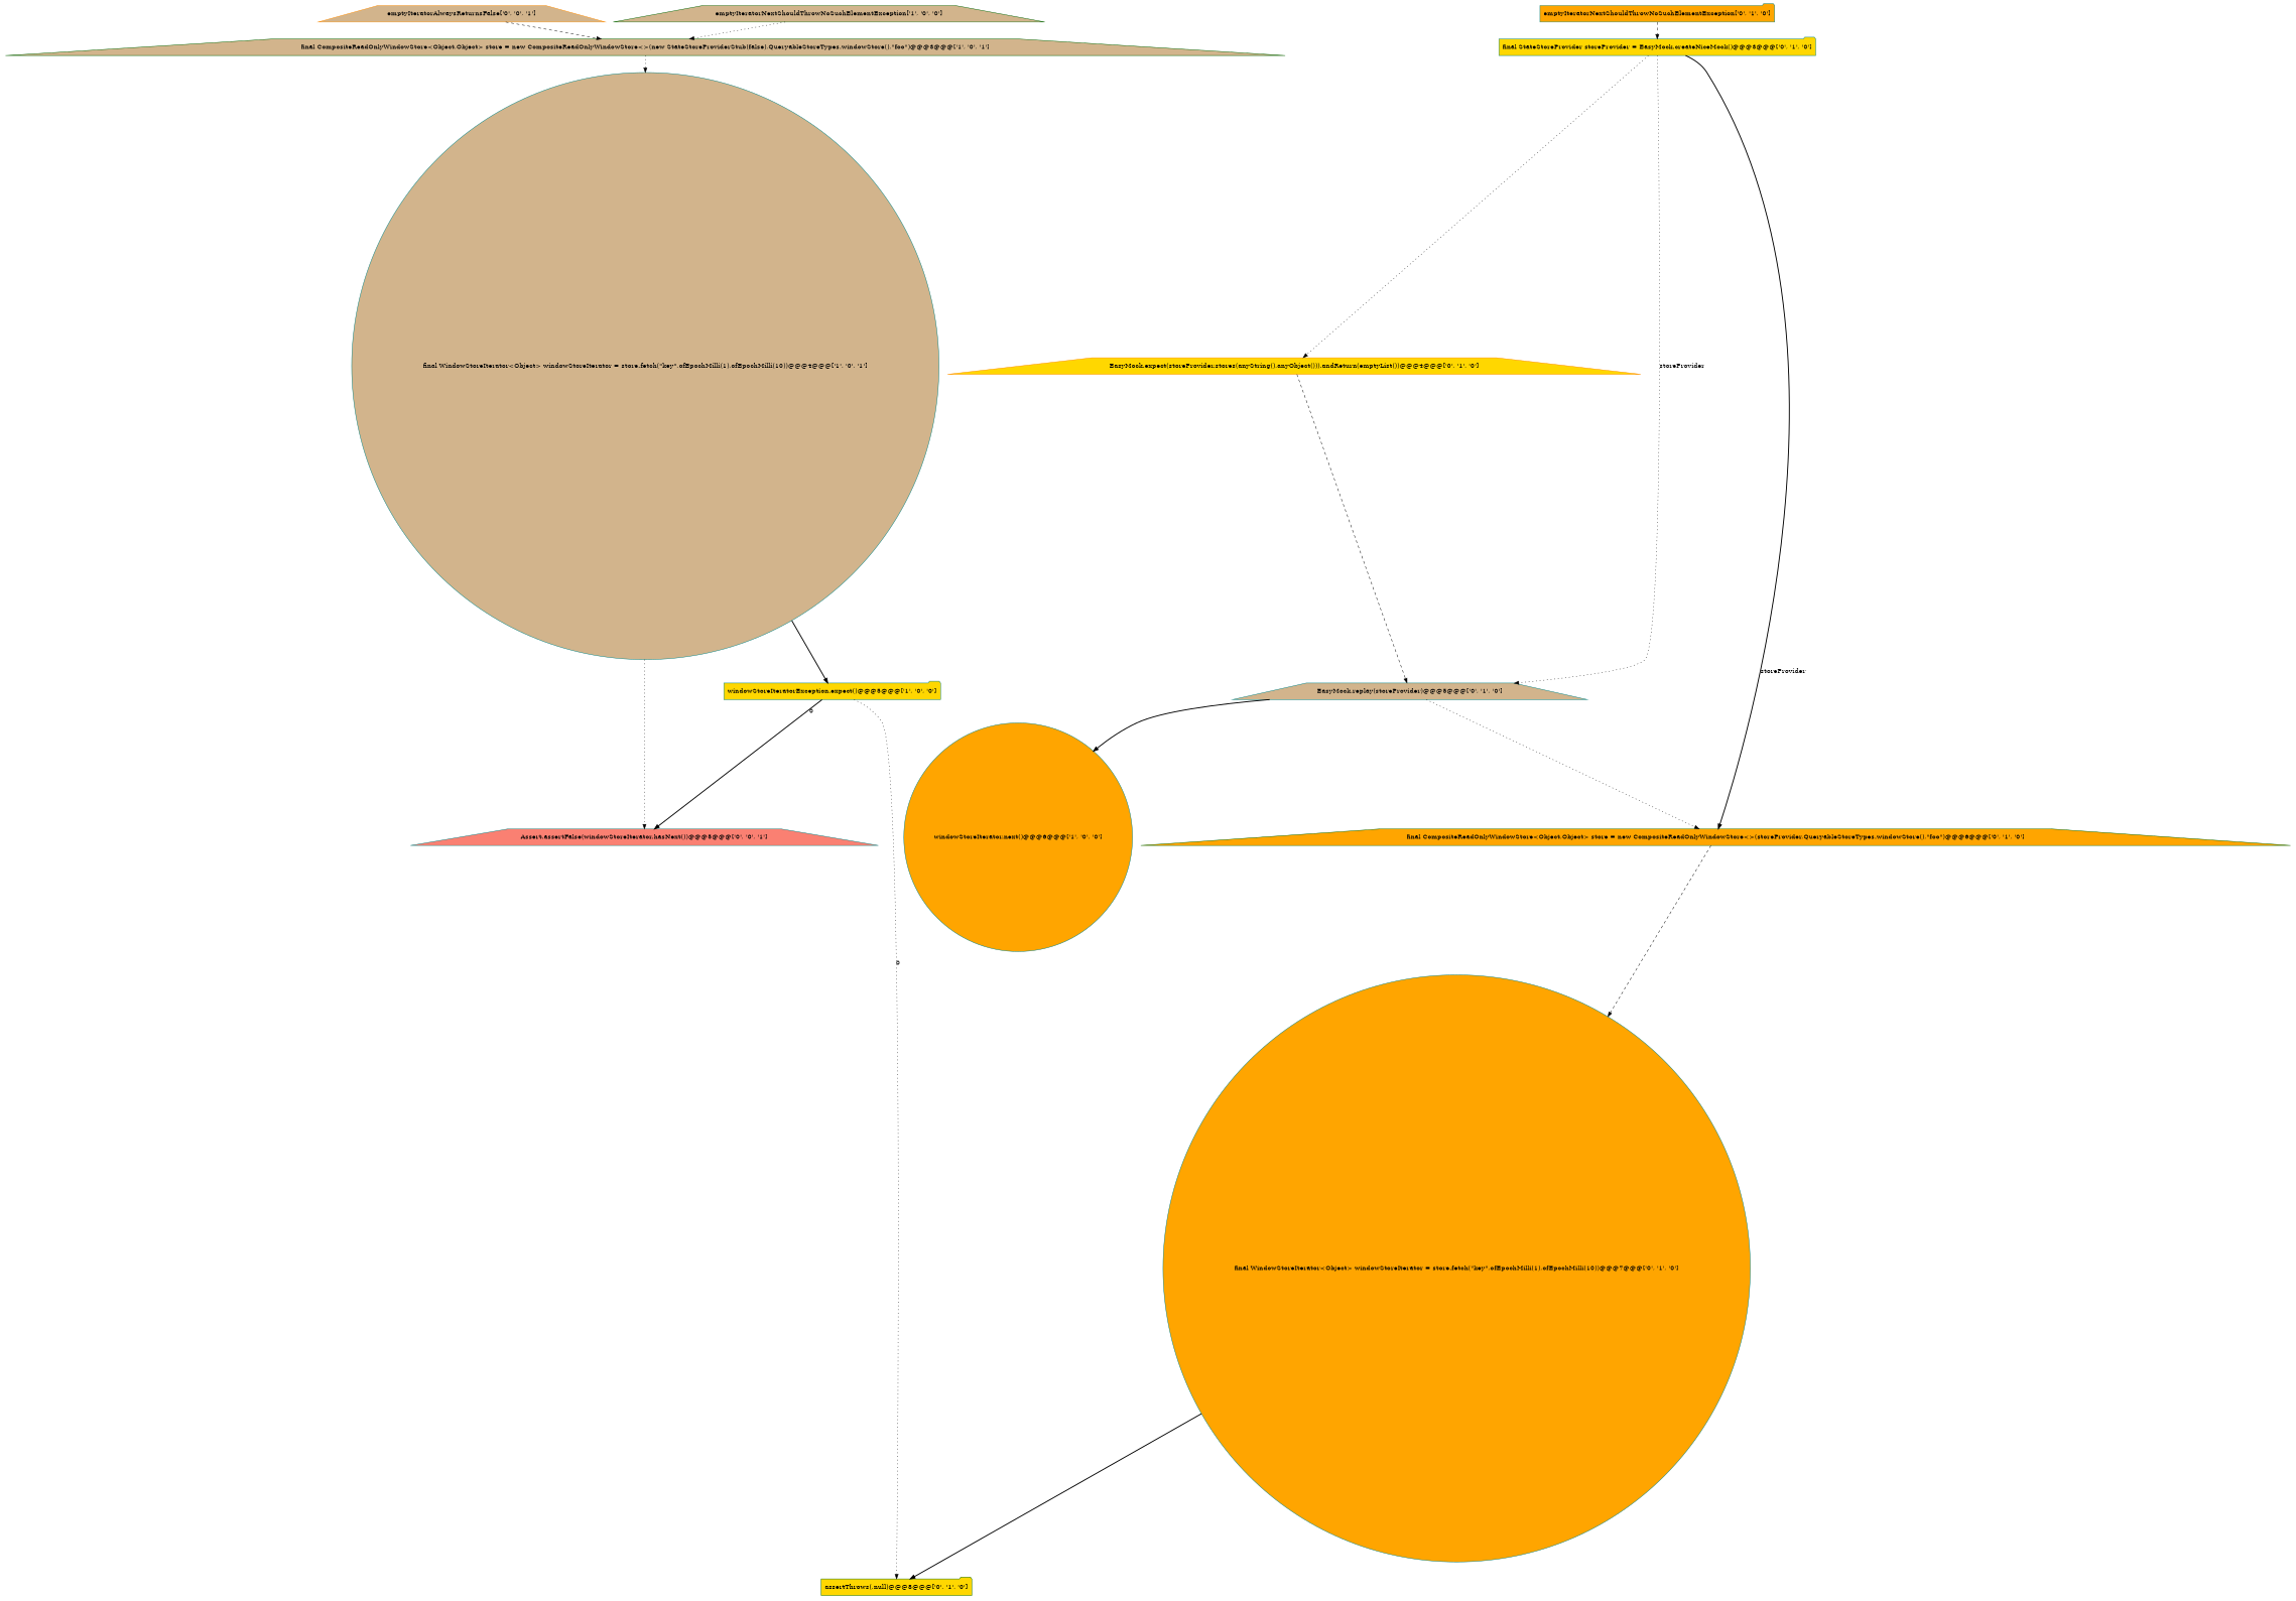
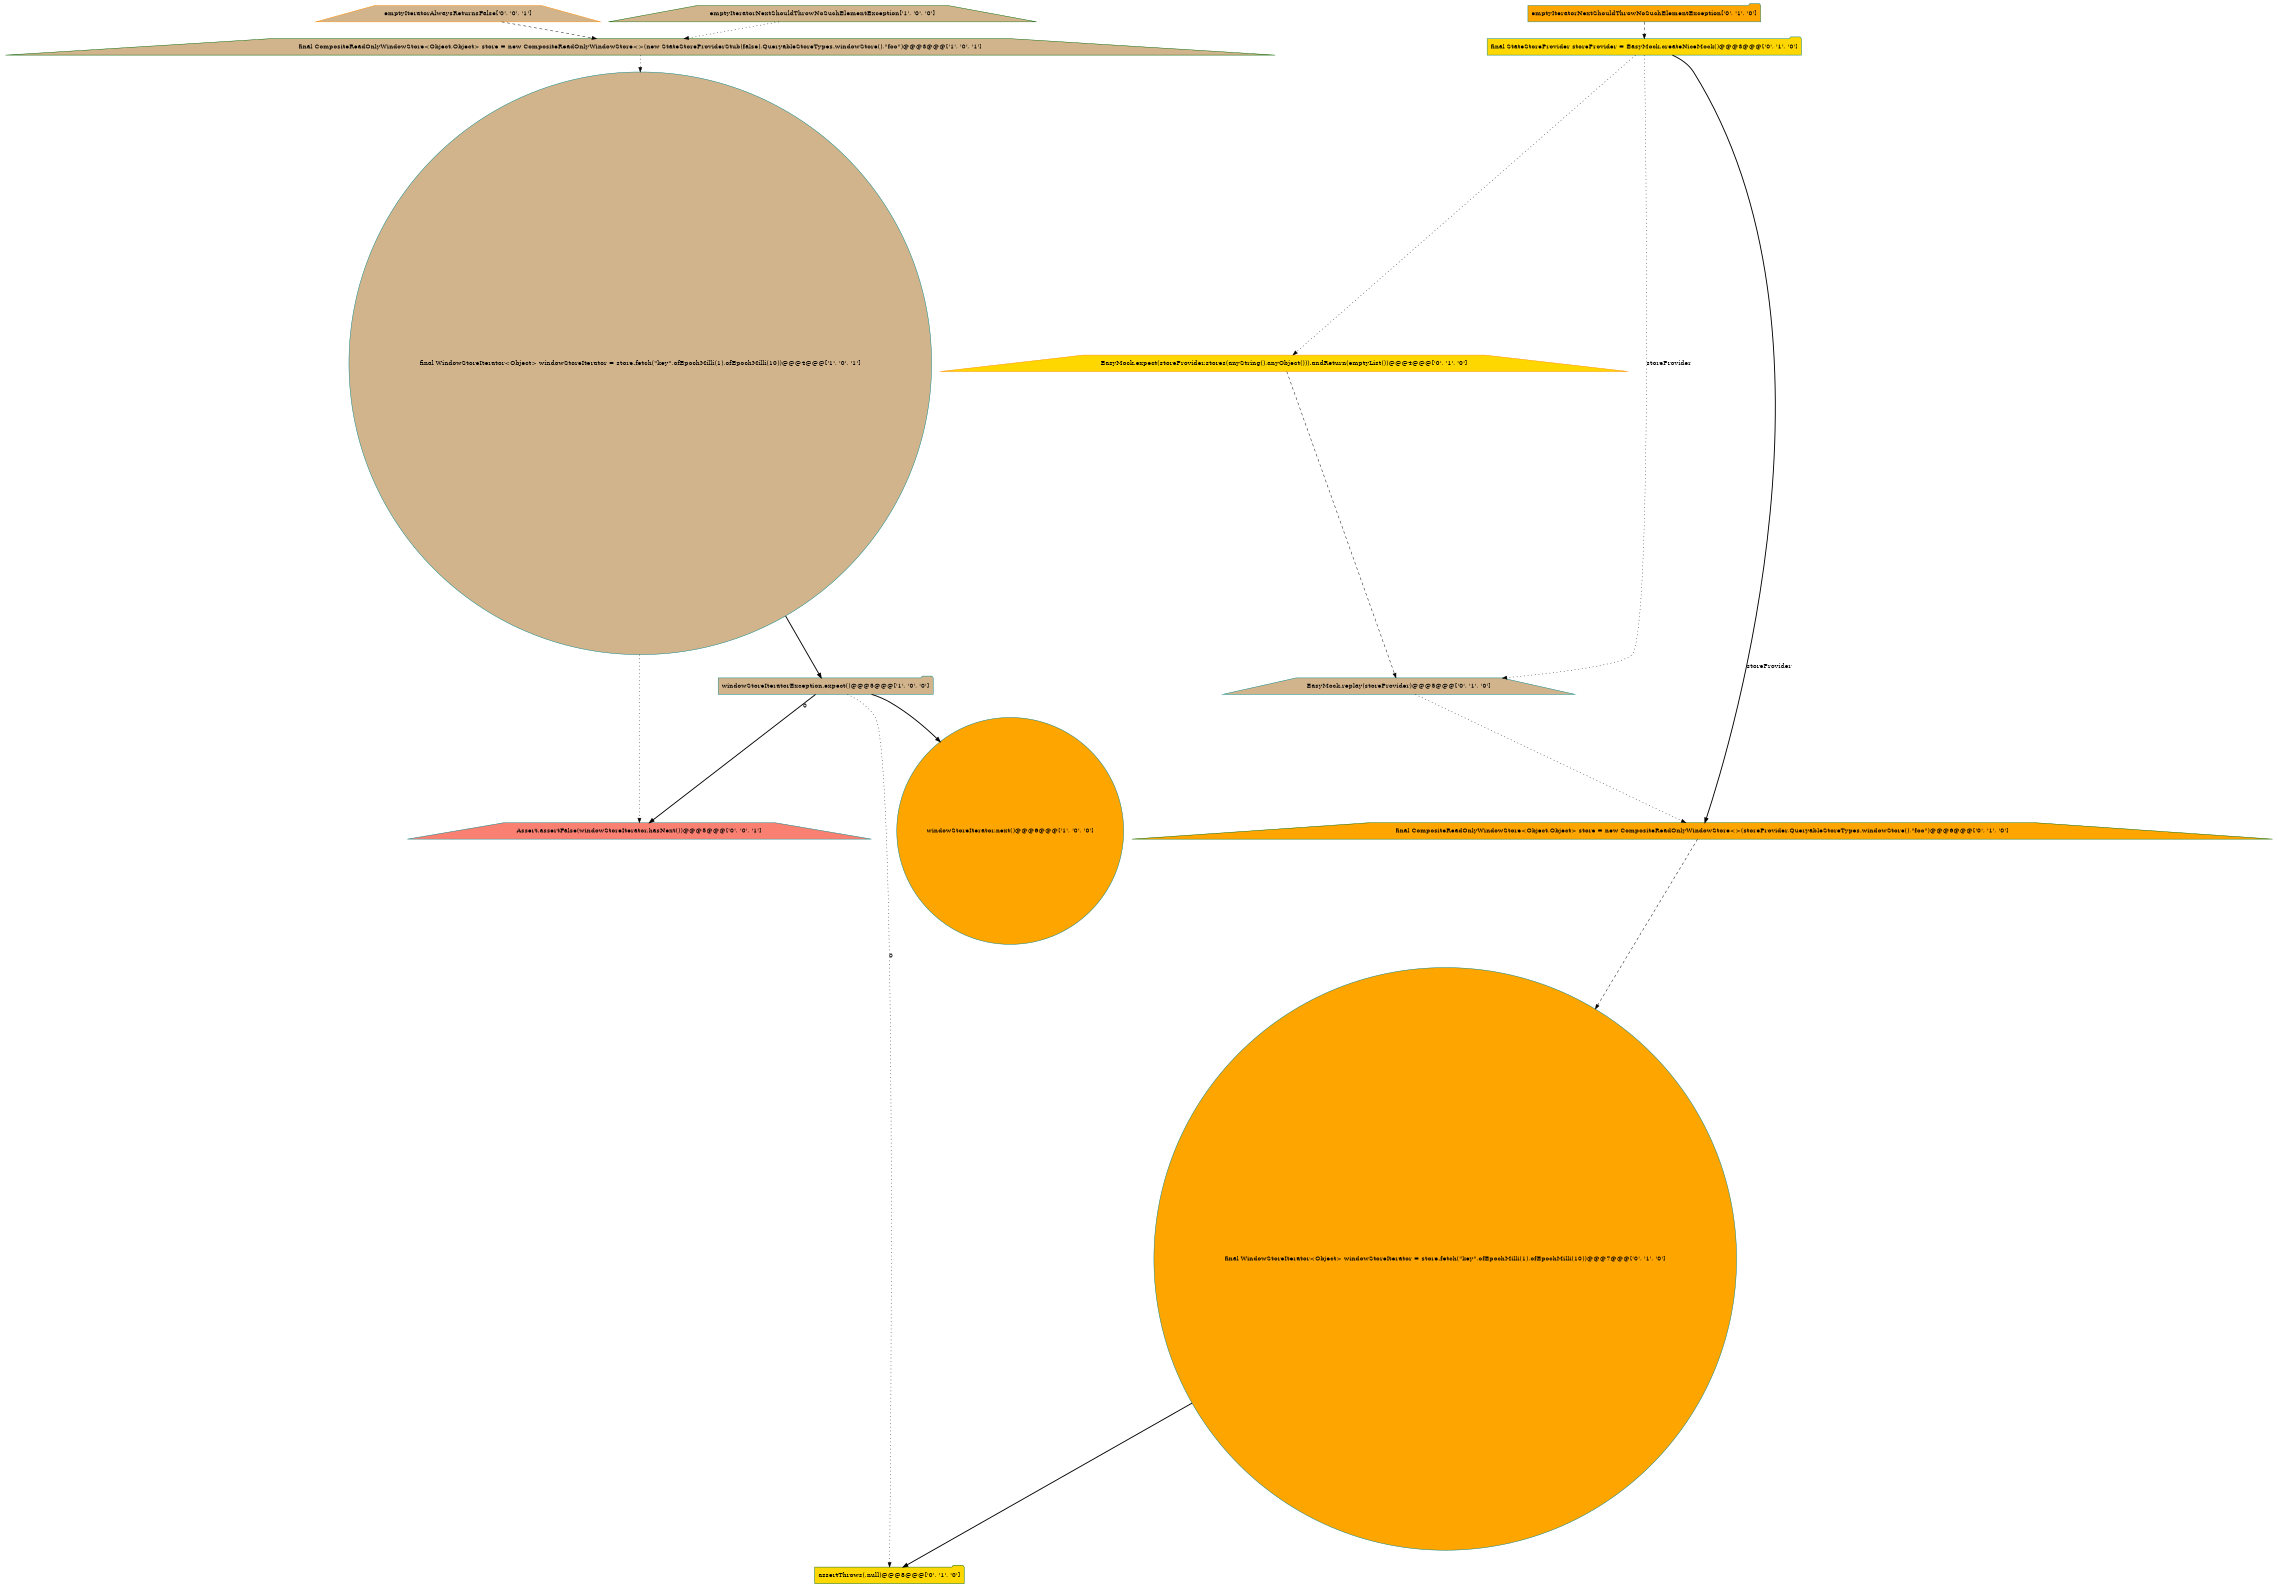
  digraph {
    node [color=teal fillcolor=tan shape=trapezium style=filled]
    edge [style=dotted]
    n1 [label="final WindowStoreIterator<Object> windowStoreIterator = store.fetch(\"key\",ofEpochMilli(1),ofEpochMilli(10))@@@4@@@['1', '0', '1']" shape=circle]
-   n2 [fillcolor=gold label="windowStoreIteratorException.expect()@@@5@@@['1', '0', '0']" shape=folder]
+   n2 [label="windowStoreIteratorException.expect()@@@5@@@['1', '0', '0']" shape=folder]
    n3 [fillcolor=salmon label="Assert.assertFalse(windowStoreIterator.hasNext())@@@5@@@['0', '0', '1']"]
    n4 [color=darkgreen fillcolor=gold label="assertThrows(,null)@@@8@@@['0', '1', '0']" shape=folder]
    n5 [fillcolor=orange label="windowStoreIterator.next()@@@6@@@['1', '0', '0']" shape=circle]
    n6 [fillcolor=orange label="final WindowStoreIterator<Object> windowStoreIterator = store.fetch(\"key\",ofEpochMilli(1),ofEpochMilli(10))@@@7@@@['0', '1', '0']" shape=circle]
    n7 [label="EasyMock.replay(storeProvider)@@@5@@@['0', '1', '0']"]
    n8 [color=darkgreen fillcolor=orange label="final CompositeReadOnlyWindowStore<Object,Object> store = new CompositeReadOnlyWindowStore<>(storeProvider,QueryableStoreTypes.windowStore(),\"foo\")@@@6@@@['0', '1', '0']"]
    n9 [color=darkorange label="emptyIteratorAlwaysReturnsFalse['0', '0', '1']"]
    n10 [color=darkgreen label="final CompositeReadOnlyWindowStore<Object,Object> store = new CompositeReadOnlyWindowStore<>(new StateStoreProviderStub(false),QueryableStoreTypes.windowStore(),\"foo\")@@@3@@@['1', '0', '1']"]
    n11 [color=darkorange fillcolor=gold label="EasyMock.expect(storeProvider.stores(anyString(),anyObject())).andReturn(emptyList())@@@4@@@['0', '1', '0']"]
    n12 [fillcolor=gold label="final StateStoreProvider storeProvider = EasyMock.createNiceMock()@@@3@@@['0', '1', '0']" shape=folder]
    n13 [fillcolor=orange label="emptyIteratorNextShouldThrowNoSuchElementException['0', '1', '0']" shape=folder]
    n14 [color=darkgreen label="emptyIteratorNextShouldThrowNoSuchElementException['1', '0', '0']"]
    n1 -> n2 [style=bold]
    n1 -> n3
    n2 -> n3 [label=0 style=bold]
    n2 -> n4 [label=0]
-   n7 -> n5 [style=bold]
+   n2 -> n5 [style=bold]
    n6 -> n4 [style=bold]
    n7 -> n8
    n8 -> n6 [style=dashed]
    n9 -> n10 [style=dashed]
    n10 -> n1
    n11 -> n7 [style=dashed]
    n12 -> n7 [label=storeProvider]
    n12 -> n8 [label=storeProvider style=bold]
    n12 -> n11
    n13 -> n12 [style=dashed]
    n14 -> n10
  }
